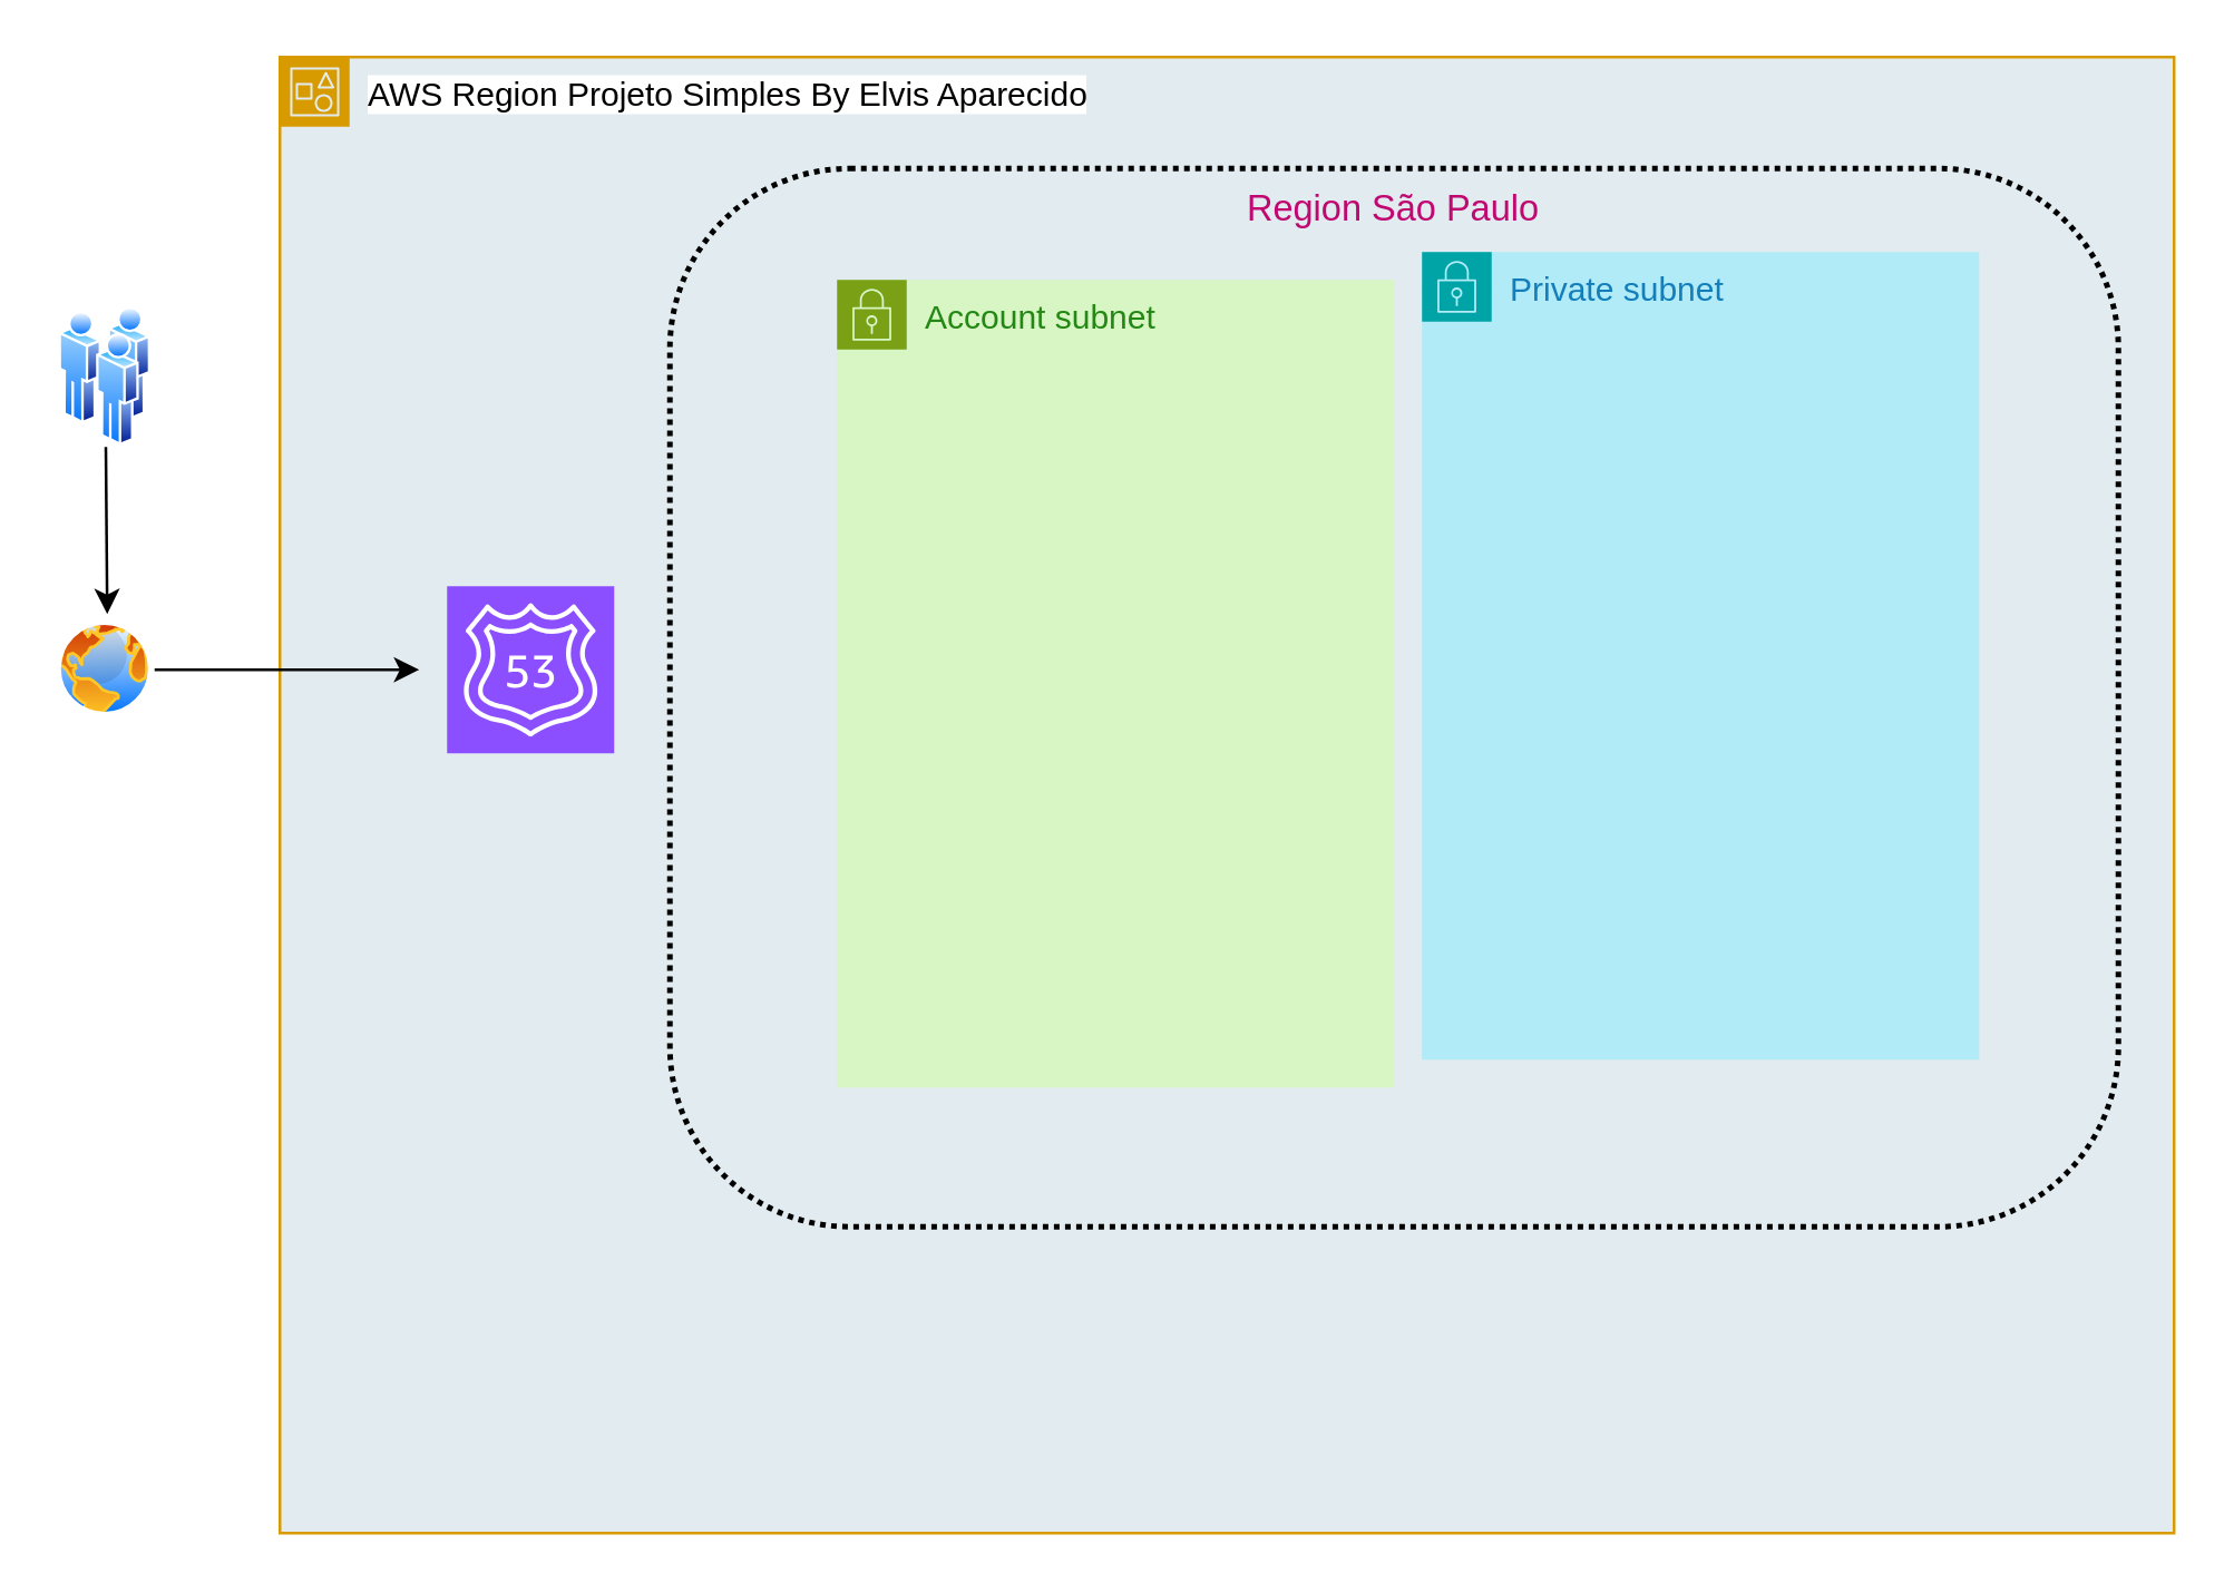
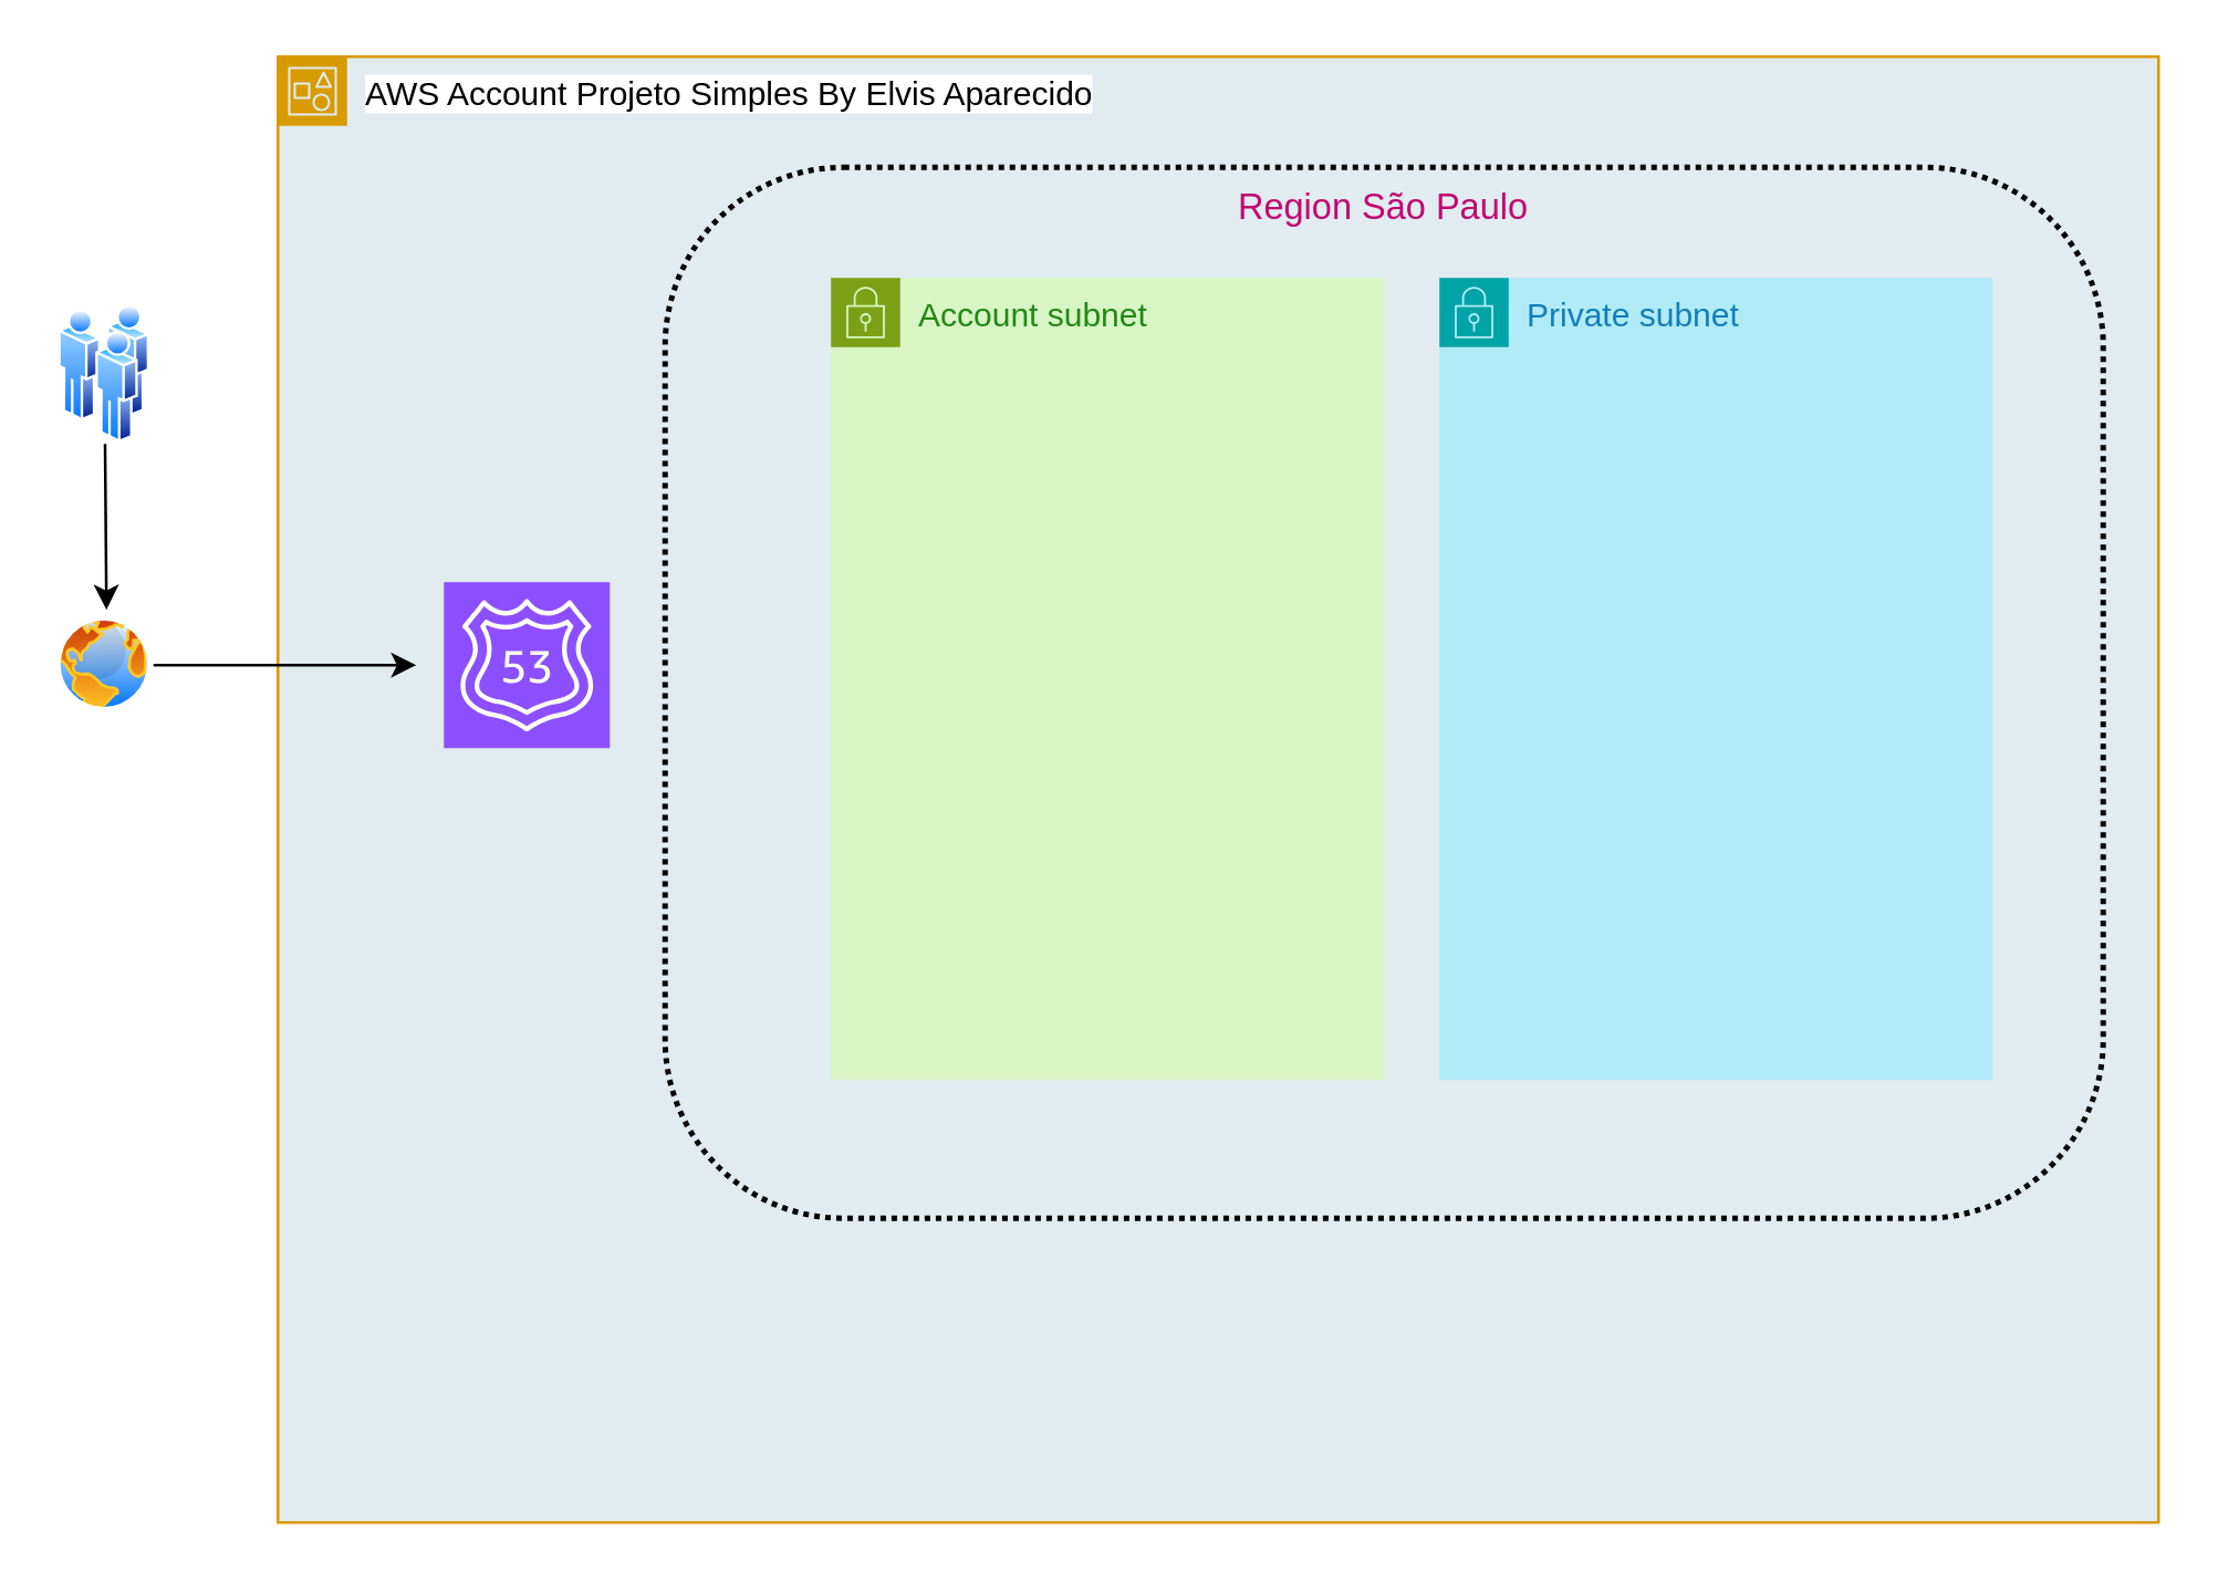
  <mxCell id="0" />
  <mxCell id="1" parent="0" />
- <mxCell id="2" value="AWS Region Projeto Simples By Elvis Aparecido" style="points=[[0,0],[0.25,0],[0.5,0],[0.75,0],[1,0],[1,0.25],[1,0.5],[1,0.75],[1,1],[0.75,1],[0.5,1],[0.25,1],[0,1],[0,0.75],[0,0.5],[0,0.25]];outlineConnect=0;html=1;whiteSpace=wrap;fontSize=12;fontStyle=0;container=1;pointerEvents=0;collapsible=0;recursiveResize=0;shape=mxgraph.aws4.group;grIcon=mxgraph.aws4.group_account;strokeColor=#d79b00;fillColor=#E1EBF0;verticalAlign=top;align=left;spacingLeft=30;dashed=0;labelBackgroundColor=#FFFFFF;" vertex="1" parent="1"><mxGeometry x="100" y="20" width="680" height="530" as="geometry" /></mxCell>
+ <mxCell id="2" value="AWS Account Projeto Simples By Elvis Aparecido" style="points=[[0,0],[0.25,0],[0.5,0],[0.75,0],[1,0],[1,0.25],[1,0.5],[1,0.75],[1,1],[0.75,1],[0.5,1],[0.25,1],[0,1],[0,0.75],[0,0.5],[0,0.25]];outlineConnect=0;html=1;whiteSpace=wrap;fontSize=12;fontStyle=0;container=1;pointerEvents=0;collapsible=0;recursiveResize=0;shape=mxgraph.aws4.group;grIcon=mxgraph.aws4.group_account;strokeColor=#d79b00;fillColor=#E1EBF0;verticalAlign=top;align=left;spacingLeft=30;dashed=0;labelBackgroundColor=#FFFFFF;" vertex="1" parent="1"><mxGeometry x="100" y="20" width="680" height="530" as="geometry" /></mxCell>
  <mxCell id="3" value="Region São Paulo" style="rounded=1;arcSize=17;dashed=1;fillColor=none;gradientColor=none;dashPattern=1 1;strokeWidth=2;verticalAlign=top;fontColor=#C00870;fontSize=13;" vertex="1" parent="2"><mxGeometry x="140" y="40" width="520" height="380" as="geometry" /></mxCell>
  <mxCell id="4" value="" style="sketch=0;points=[[0,0,0],[0.25,0,0],[0.5,0,0],[0.75,0,0],[1,0,0],[0,1,0],[0.25,1,0],[0.5,1,0],[0.75,1,0],[1,1,0],[0,0.25,0],[0,0.5,0],[0,0.75,0],[1,0.25,0],[1,0.5,0],[1,0.75,0]];outlineConnect=0;fontColor=#232F3E;fillColor=#8C4FFF;strokeColor=#ffffff;dashed=0;verticalLabelPosition=bottom;verticalAlign=top;align=center;html=1;fontSize=12;fontStyle=0;aspect=fixed;shape=mxgraph.aws4.resourceIcon;resIcon=mxgraph.aws4.route_53;" vertex="1" parent="2"><mxGeometry x="60" y="190" width="60" height="60" as="geometry" /></mxCell>
  <mxCell id="5" value="Account subnet" style="points=[[0,0],[0.25,0],[0.5,0],[0.75,0],[1,0],[1,0.25],[1,0.5],[1,0.75],[1,1],[0.75,1],[0.5,1],[0.25,1],[0,1],[0,0.75],[0,0.5],[0,0.25]];outlineConnect=0;gradientColor=none;html=1;whiteSpace=wrap;fontSize=12;fontStyle=0;container=1;pointerEvents=0;collapsible=0;recursiveResize=0;shape=mxgraph.aws4.group;grIcon=mxgraph.aws4.group_security_group;grStroke=0;strokeColor=#7AA116;fillColor=#D7F6C4;verticalAlign=top;align=left;spacingLeft=30;fontColor=#248814;dashed=0;" vertex="1" parent="1"><mxGeometry x="300" y="100" width="200" height="290" as="geometry" /></mxCell>
- <mxCell id="6" value="Private subnet" style="points=[[0,0],[0.25,0],[0.5,0],[0.75,0],[1,0],[1,0.25],[1,0.5],[1,0.75],[1,1],[0.75,1],[0.5,1],[0.25,1],[0,1],[0,0.75],[0,0.5],[0,0.25]];outlineConnect=0;gradientColor=none;html=1;whiteSpace=wrap;fontSize=12;fontStyle=0;container=1;pointerEvents=0;collapsible=0;recursiveResize=0;shape=mxgraph.aws4.group;grIcon=mxgraph.aws4.group_security_group;grStroke=0;strokeColor=#00A4A6;fillColor=#B0EBF7;verticalAlign=top;align=left;spacingLeft=30;fontColor=#147EBA;dashed=0;" vertex="1" parent="1"><mxGeometry x="510" y="90" width="200" height="290" as="geometry" /></mxCell>
+ <mxCell id="6" value="Private subnet" style="points=[[0,0],[0.25,0],[0.5,0],[0.75,0],[1,0],[1,0.25],[1,0.5],[1,0.75],[1,1],[0.75,1],[0.5,1],[0.25,1],[0,1],[0,0.75],[0,0.5],[0,0.25]];outlineConnect=0;gradientColor=none;html=1;whiteSpace=wrap;fontSize=12;fontStyle=0;container=1;pointerEvents=0;collapsible=0;recursiveResize=0;shape=mxgraph.aws4.group;grIcon=mxgraph.aws4.group_security_group;grStroke=0;strokeColor=#00A4A6;fillColor=#B0EBF7;verticalAlign=top;align=left;spacingLeft=30;fontColor=#147EBA;dashed=0;" vertex="1" parent="1"><mxGeometry x="520" y="100" width="200" height="290" as="geometry" /></mxCell>
  <mxCell id="7" value="" style="image;aspect=fixed;perimeter=ellipsePerimeter;html=1;align=center;shadow=0;dashed=0;spacingTop=3;image=img/lib/active_directory/internet_globe.svg;" vertex="1" parent="1"><mxGeometry x="20" y="222.5" width="35" height="35" as="geometry" /></mxCell>
  <mxCell id="8" value="" style="image;aspect=fixed;perimeter=ellipsePerimeter;html=1;align=center;shadow=0;dashed=0;spacingTop=3;image=img/lib/active_directory/users.svg;" vertex="1" parent="1"><mxGeometry x="21" y="110" width="33" height="50" as="geometry" /></mxCell>
  <mxCell id="9" value="" style="endArrow=classic;html=1;rounded=0;exitX=0.5;exitY=1;exitDx=0;exitDy=0;fontColor=#DAFF25;" edge="1" parent="1" source="8"><mxGeometry width="50" height="50" relative="1" as="geometry"><mxPoint x="360" y="260" as="sourcePoint" /><mxPoint x="38" y="220" as="targetPoint" /></mxGeometry></mxCell>
  <mxCell id="10" value="" style="endArrow=classic;html=1;rounded=0;exitX=1;exitY=0.5;exitDx=0;exitDy=0;" edge="1" parent="1" source="7"><mxGeometry width="50" height="50" relative="1" as="geometry"><mxPoint x="360" y="260" as="sourcePoint" /><mxPoint x="150" y="240" as="targetPoint" /></mxGeometry></mxCell>
